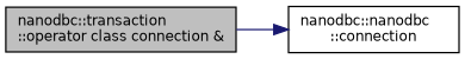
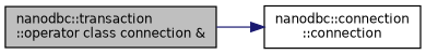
  digraph {
    rankdir=LR
    node [color=black fontname=Helvetica fontsize=10 shape=record style=filled]
    n1 [fillcolor=grey75 fontcolor=black height=0.2 label="nanodbc::transaction\l::operator class connection &" width=0.4]
-   n2 [fillcolor=white height=0.2 label="nanodbc::nanodbc\l::connection" width=0.4]
+   n2 [fillcolor=white height=0.2 label="nanodbc::connection\l::connection" width=0.4]
    n1 -> n2 [color=midnightblue fontname=Helvetica fontsize=10 labelfontname=Helvetica labelfontsize=10 style=solid]
  }
